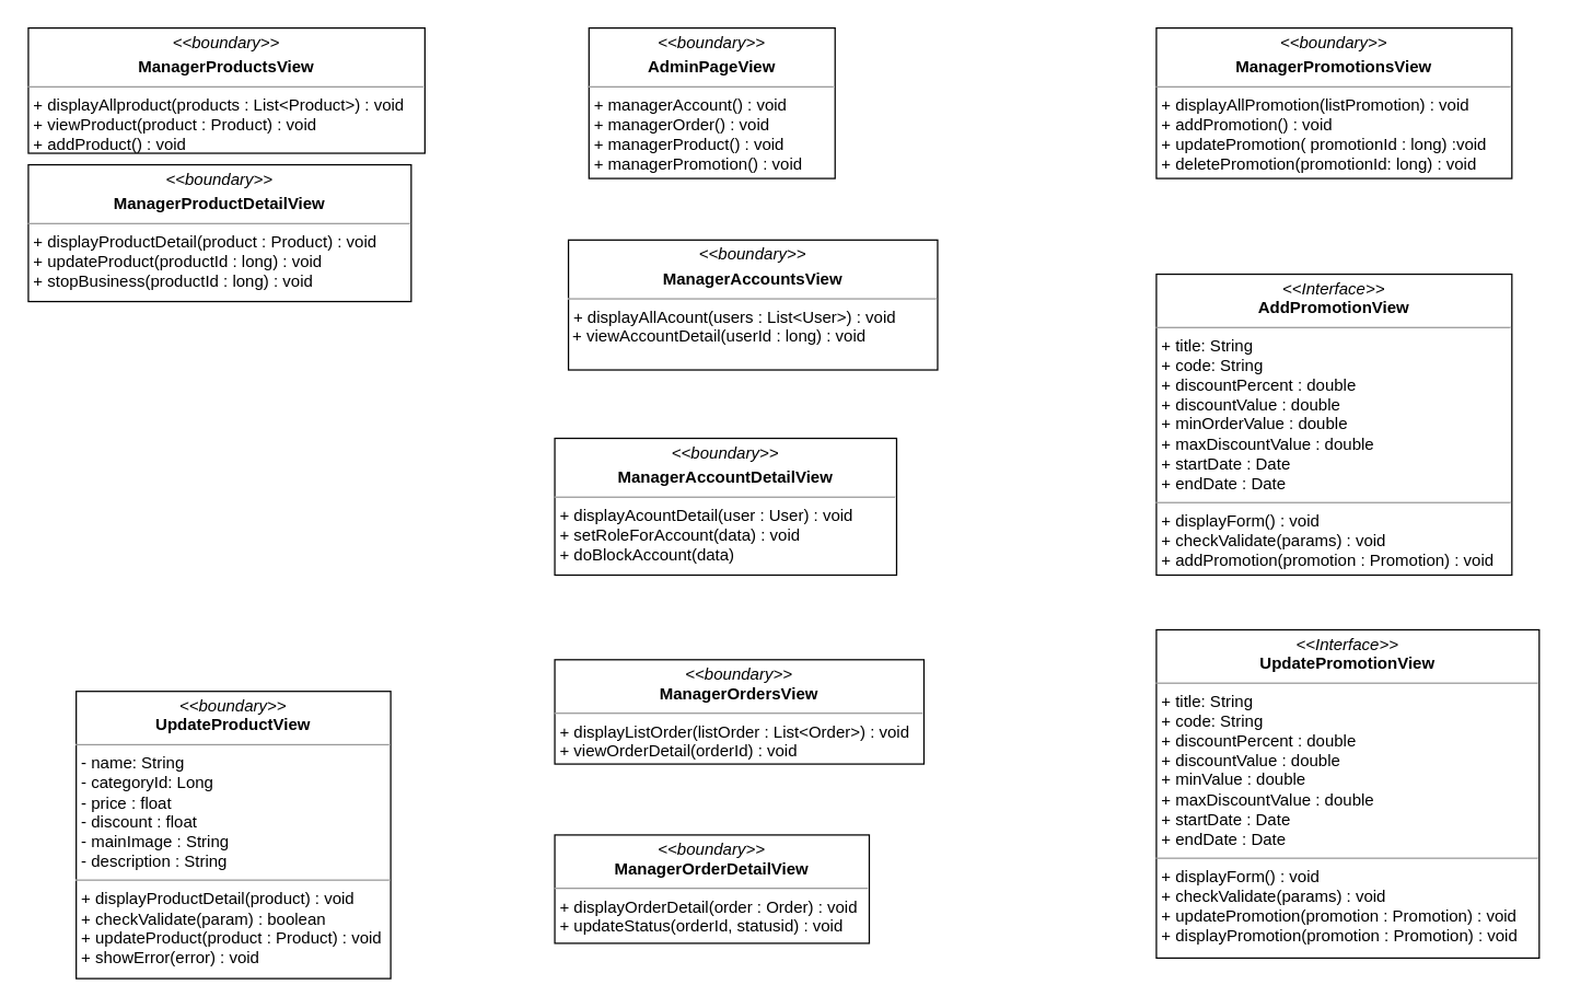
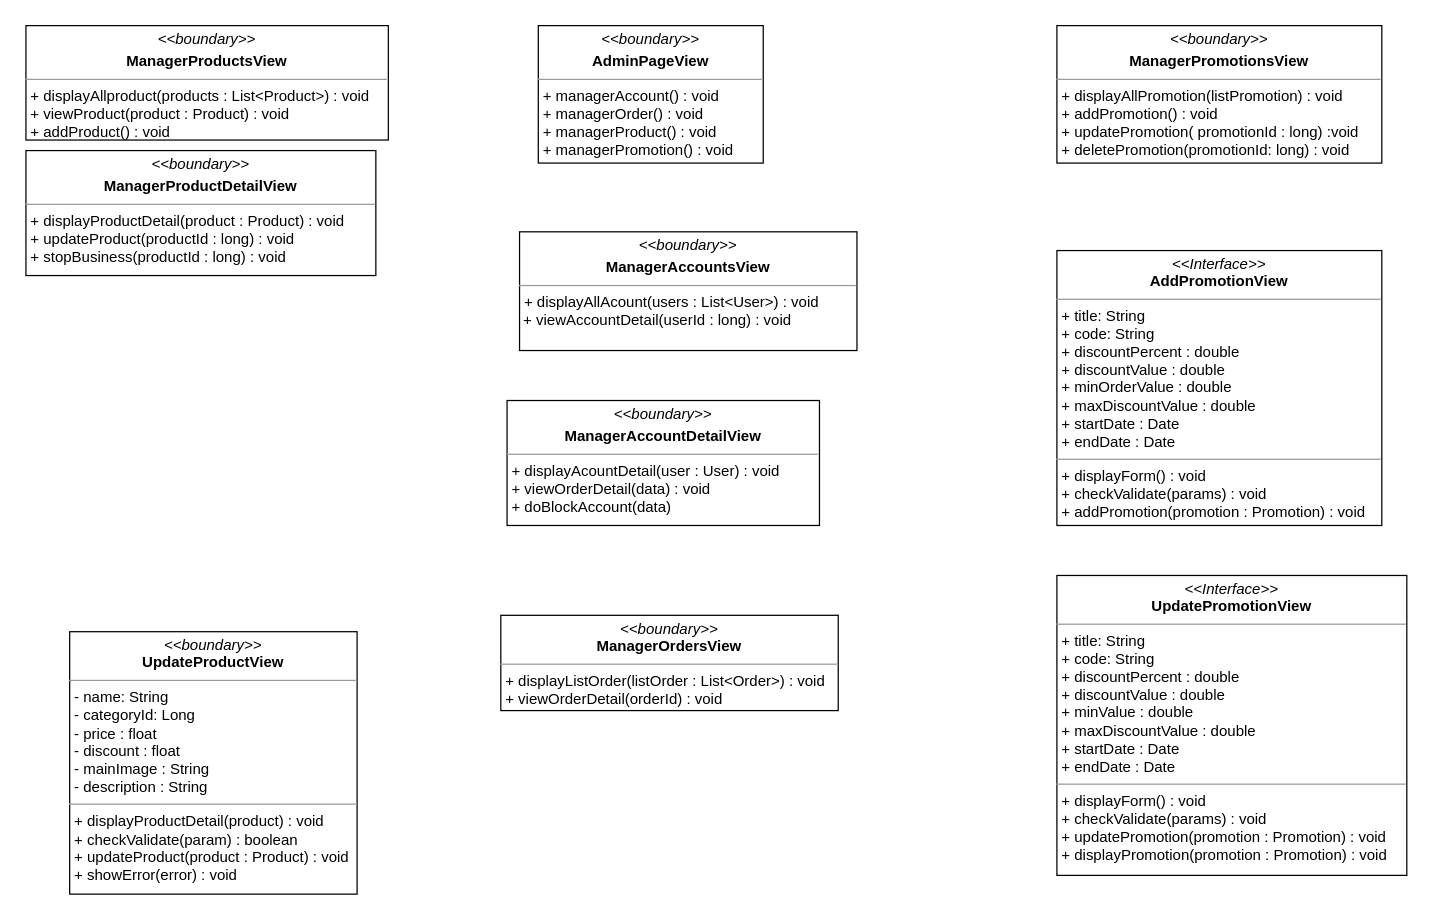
  <mxCell id="0" />
  <mxCell id="1" parent="0" />
  <mxCell id="2" value="&lt;p style=&quot;margin: 0px ; margin-top: 4px ; text-align: center&quot;&gt;&lt;i&gt;&amp;lt;&amp;lt;boundary&amp;gt;&amp;gt;&lt;/i&gt;&lt;/p&gt;&lt;p style=&quot;margin: 0px ; margin-top: 4px ; text-align: center&quot;&gt;&lt;b&gt;AdminPageView&lt;/b&gt;&lt;/p&gt;&lt;hr size=&quot;1&quot;&gt;&lt;p style=&quot;margin: 0px ; margin-left: 4px&quot;&gt;&lt;span&gt;+ managerAccount() : void&lt;/span&gt;&lt;br&gt;&lt;/p&gt;&lt;p style=&quot;margin: 0px ; margin-left: 4px&quot;&gt;&lt;span&gt;+ managerOrder() : void&lt;/span&gt;&lt;/p&gt;&lt;p style=&quot;margin: 0px ; margin-left: 4px&quot;&gt;&lt;span&gt;+ managerProduct() : void&lt;/span&gt;&lt;/p&gt;&lt;p style=&quot;margin: 0px ; margin-left: 4px&quot;&gt;&lt;span&gt;+ managerPromotion() : void&lt;/span&gt;&lt;/p&gt;" style="verticalAlign=top;align=left;overflow=fill;fontSize=12;fontFamily=Helvetica;html=1;" vertex="1" parent="1"><mxGeometry x="430" y="20" width="180" height="110" as="geometry" /></mxCell>
- <mxCell id="3" value="&lt;p style=&quot;margin: 0px ; margin-top: 4px ; text-align: center&quot;&gt;&lt;i&gt;&amp;lt;&amp;lt;boundary&amp;gt;&amp;gt;&lt;/i&gt;&lt;/p&gt;&lt;p style=&quot;margin: 0px ; margin-top: 4px ; text-align: center&quot;&gt;&lt;b&gt;ManagerAccountsView&lt;/b&gt;&lt;/p&gt;&lt;hr size=&quot;1&quot;&gt;&lt;p style=&quot;margin: 0px ; margin-left: 4px&quot;&gt;&lt;span&gt;+ displayAllAcount(users : List&amp;lt;User&amp;gt;) : void&lt;/span&gt;&lt;/p&gt;&amp;nbsp;+ viewAccountDetail(userId : long) : void" style="verticalAlign=top;align=left;overflow=fill;fontSize=12;fontFamily=Helvetica;html=1;" vertex="1" parent="1"><mxGeometry x="415" y="175" width="270" height="95" as="geometry" /></mxCell>
+ <mxCell id="3" value="&lt;p style=&quot;margin: 0px ; margin-top: 4px ; text-align: center&quot;&gt;&lt;i&gt;&amp;lt;&amp;lt;boundary&amp;gt;&amp;gt;&lt;/i&gt;&lt;/p&gt;&lt;p style=&quot;margin: 0px ; margin-top: 4px ; text-align: center&quot;&gt;&lt;b&gt;ManagerAccountsView&lt;/b&gt;&lt;/p&gt;&lt;hr size=&quot;1&quot;&gt;&lt;p style=&quot;margin: 0px ; margin-left: 4px&quot;&gt;&lt;span&gt;+ displayAllAcount(users : List&amp;lt;User&amp;gt;) : void&lt;/span&gt;&lt;/p&gt;&amp;nbsp;+ viewAccountDetail(userId : long) : void" style="verticalAlign=top;align=left;overflow=fill;fontSize=12;fontFamily=Helvetica;html=1;" vertex="1" parent="1"><mxGeometry x="415" y="185" width="270" height="95" as="geometry" /></mxCell>
  <mxCell id="4" value="&lt;p style=&quot;margin: 0px ; margin-top: 4px ; text-align: center&quot;&gt;&lt;i&gt;&amp;lt;&amp;lt;boundary&amp;gt;&amp;gt;&lt;/i&gt;&lt;/p&gt;&lt;p style=&quot;margin: 0px ; margin-top: 4px ; text-align: center&quot;&gt;&lt;b&gt;ManagerProductsView&lt;/b&gt;&lt;/p&gt;&lt;hr size=&quot;1&quot;&gt;&lt;p style=&quot;margin: 0px ; margin-left: 4px&quot;&gt;&lt;span&gt;+ displayAllproduct(products : List&amp;lt;Product&amp;gt;) : void&lt;/span&gt;&lt;br&gt;&lt;/p&gt;&lt;p style=&quot;margin: 0px ; margin-left: 4px&quot;&gt;+ viewProduct(product : Product) : void&lt;span&gt;&lt;br&gt;&lt;/span&gt;&lt;/p&gt;&lt;p style=&quot;margin: 0px ; margin-left: 4px&quot;&gt;+ addProduct() : void&lt;/p&gt;" style="verticalAlign=top;align=left;overflow=fill;fontSize=12;fontFamily=Helvetica;html=1;" vertex="1" parent="1"><mxGeometry x="20" y="20" width="290" height="91.56" as="geometry" /></mxCell>
  <mxCell id="5" value="&lt;p style=&quot;margin: 0px ; margin-top: 4px ; text-align: center&quot;&gt;&lt;i&gt;&amp;lt;&amp;lt;boundary&amp;gt;&amp;gt;&lt;/i&gt;&lt;/p&gt;&lt;p style=&quot;margin: 0px ; margin-top: 4px ; text-align: center&quot;&gt;&lt;b&gt;ManagerProductDetailView&lt;/b&gt;&lt;/p&gt;&lt;hr size=&quot;1&quot;&gt;&lt;p style=&quot;margin: 0px ; margin-left: 4px&quot;&gt;&lt;span style=&quot;font-family: &amp;#34;helvetica&amp;#34;&quot;&gt;+ displayProductDetail(product : Product) : void&lt;/span&gt;&lt;br&gt;&lt;/p&gt;&lt;p style=&quot;margin: 0px ; margin-left: 4px&quot;&gt;&lt;span style=&quot;font-family: &amp;#34;helvetica&amp;#34;&quot;&gt;+ updateProduct(productId : long) : void&lt;/span&gt;&lt;/p&gt;&lt;p style=&quot;margin: 0px ; margin-left: 4px&quot;&gt;&lt;span style=&quot;font-family: &amp;#34;helvetica&amp;#34;&quot;&gt;+ stopBusiness(productId : long) : void&lt;/span&gt;&lt;/p&gt;" style="verticalAlign=top;align=left;overflow=fill;fontSize=12;fontFamily=Helvetica;html=1;" vertex="1" parent="1"><mxGeometry x="20" y="120" width="280" height="100" as="geometry" /></mxCell>
  <mxCell id="6" value="&lt;p style=&quot;margin: 0px ; margin-top: 4px ; text-align: center&quot;&gt;&lt;i&gt;&amp;lt;&amp;lt;boundary&amp;gt;&amp;gt;&lt;/i&gt;&lt;br&gt;&lt;b&gt;UpdateProductView&lt;/b&gt;&lt;/p&gt;&lt;hr size=&quot;1&quot;&gt;&lt;p style=&quot;margin: 0px ; margin-left: 4px&quot;&gt;- name: String&lt;br&gt;- categoryId: Long&lt;/p&gt;&lt;p style=&quot;margin: 0px ; margin-left: 4px&quot;&gt;- price : float&lt;/p&gt;&lt;p style=&quot;margin: 0px ; margin-left: 4px&quot;&gt;- discount : float&lt;/p&gt;&lt;p style=&quot;margin: 0px ; margin-left: 4px&quot;&gt;- mainImage : String&lt;/p&gt;&lt;p style=&quot;margin: 0px ; margin-left: 4px&quot;&gt;- description : String&lt;/p&gt;&lt;hr size=&quot;1&quot;&gt;&lt;p style=&quot;margin: 0px 0px 0px 4px&quot;&gt;+ displayProductDetail(product) : void&lt;/p&gt;&lt;p style=&quot;margin: 0px 0px 0px 4px&quot;&gt;+ checkValidate(param) : boolean&lt;/p&gt;&lt;p style=&quot;margin: 0px 0px 0px 4px&quot;&gt;+ updateProduct(product : Product) : void&lt;/p&gt;&lt;p style=&quot;margin: 0px 0px 0px 4px&quot;&gt;+ showError(error) : void&lt;/p&gt;" style="verticalAlign=top;align=left;overflow=fill;fontSize=12;fontFamily=Helvetica;html=1;" vertex="1" parent="1"><mxGeometry x="55" y="505" width="230" height="210" as="geometry" /></mxCell>
- <mxCell id="7" value="&lt;p style=&quot;margin: 0px ; margin-top: 4px ; text-align: center&quot;&gt;&lt;i&gt;&amp;lt;&amp;lt;boundary&amp;gt;&amp;gt;&lt;/i&gt;&lt;br&gt;&lt;b&gt;ManagerOrdersView&lt;/b&gt;&lt;/p&gt;&lt;hr size=&quot;1&quot;&gt;&lt;p style=&quot;margin: 0px ; margin-left: 4px&quot;&gt;&lt;span&gt;+ displayListOrder(listOrder : List&amp;lt;Order&amp;gt;) : void&lt;/span&gt;&lt;/p&gt;&lt;p style=&quot;margin: 0px ; margin-left: 4px&quot;&gt;+ viewOrderDetail(orderId) : void&lt;span&gt;&lt;br&gt;&lt;/span&gt;&lt;/p&gt;" style="verticalAlign=top;align=left;overflow=fill;fontSize=12;fontFamily=Helvetica;html=1;" vertex="1" parent="1"><mxGeometry x="405" y="481.88" width="270" height="76.25" as="geometry" /></mxCell>
- <mxCell id="8" value="&lt;p style=&quot;margin: 0px ; margin-top: 4px ; text-align: center&quot;&gt;&lt;i&gt;&amp;lt;&amp;lt;boundary&amp;gt;&amp;gt;&lt;/i&gt;&lt;br&gt;&lt;b&gt;ManagerOrderDetailView&lt;/b&gt;&lt;/p&gt;&lt;hr size=&quot;1&quot;&gt;&lt;p style=&quot;margin: 0px ; margin-left: 4px&quot;&gt;&lt;span&gt;+ displayOrderDetail(order : Order) : void&lt;/span&gt;&lt;/p&gt;&lt;p style=&quot;margin: 0px ; margin-left: 4px&quot;&gt;+ updateStatus(orderId, statusid) : void&lt;span&gt;&lt;br&gt;&lt;/span&gt;&lt;/p&gt;" style="verticalAlign=top;align=left;overflow=fill;fontSize=12;fontFamily=Helvetica;html=1;" vertex="1" parent="1"><mxGeometry x="405" y="610" width="230" height="79.21" as="geometry" /></mxCell>
+ <mxCell id="7" value="&lt;p style=&quot;margin: 0px ; margin-top: 4px ; text-align: center&quot;&gt;&lt;i&gt;&amp;lt;&amp;lt;boundary&amp;gt;&amp;gt;&lt;/i&gt;&lt;br&gt;&lt;b&gt;ManagerOrdersView&lt;/b&gt;&lt;/p&gt;&lt;hr size=&quot;1&quot;&gt;&lt;p style=&quot;margin: 0px ; margin-left: 4px&quot;&gt;&lt;span&gt;+ displayListOrder(listOrder : List&amp;lt;Order&amp;gt;) : void&lt;/span&gt;&lt;/p&gt;&lt;p style=&quot;margin: 0px ; margin-left: 4px&quot;&gt;+ viewOrderDetail(orderId) : void&lt;span&gt;&lt;br&gt;&lt;/span&gt;&lt;/p&gt;" style="verticalAlign=top;align=left;overflow=fill;fontSize=12;fontFamily=Helvetica;html=1;" vertex="1" parent="1"><mxGeometry x="400" y="491.88" width="270" height="76.25" as="geometry" /></mxCell>
  <mxCell id="9" value="&lt;p style=&quot;margin: 0px ; margin-top: 4px ; text-align: center&quot;&gt;&lt;i&gt;&amp;lt;&amp;lt;boundary&amp;gt;&amp;gt;&lt;/i&gt;&lt;/p&gt;&lt;p style=&quot;margin: 0px ; margin-top: 4px ; text-align: center&quot;&gt;&lt;b&gt;ManagerPromotionsView&lt;/b&gt;&lt;/p&gt;&lt;hr size=&quot;1&quot;&gt;&lt;p style=&quot;margin: 0px ; margin-left: 4px&quot;&gt;&lt;span&gt;+ displayAllPromotion(listPromotion) : void&lt;/span&gt;&lt;br&gt;&lt;/p&gt;&lt;p style=&quot;margin: 0px 0px 0px 4px&quot;&gt;+ addPromotion() : void&lt;br&gt;&lt;/p&gt;&lt;p style=&quot;margin: 0px 0px 0px 4px&quot;&gt;+ updatePromotion( promotionId : long) :void&lt;/p&gt;&lt;p style=&quot;margin: 0px 0px 0px 4px&quot;&gt;+ deletePromotion(promotionId: long) : void&lt;/p&gt;" style="verticalAlign=top;align=left;overflow=fill;fontSize=12;fontFamily=Helvetica;html=1;" vertex="1" parent="1"><mxGeometry x="845" y="20" width="260" height="110" as="geometry" /></mxCell>
  <mxCell id="10" value="&lt;p style=&quot;margin: 0px ; margin-top: 4px ; text-align: center&quot;&gt;&lt;i&gt;&amp;lt;&amp;lt;Interface&amp;gt;&amp;gt;&lt;/i&gt;&lt;br&gt;&lt;b&gt;AddPromotionView&lt;/b&gt;&lt;br&gt;&lt;/p&gt;&lt;hr size=&quot;1&quot;&gt;&lt;p style=&quot;margin: 0px ; margin-left: 4px&quot;&gt;+ title: String&lt;br&gt;+ code: String&lt;/p&gt;&lt;p style=&quot;margin: 0px ; margin-left: 4px&quot;&gt;+ discountPercent : double&lt;/p&gt;&lt;p style=&quot;margin: 0px ; margin-left: 4px&quot;&gt;+ discountValue : double&lt;/p&gt;&lt;p style=&quot;margin: 0px ; margin-left: 4px&quot;&gt;+ minOrderValue : double&lt;/p&gt;&lt;p style=&quot;margin: 0px ; margin-left: 4px&quot;&gt;+ maxDiscountValue : double&lt;/p&gt;&lt;p style=&quot;margin: 0px ; margin-left: 4px&quot;&gt;+ startDate : Date&lt;/p&gt;&lt;p style=&quot;margin: 0px ; margin-left: 4px&quot;&gt;+ endDate : Date&lt;/p&gt;&lt;hr size=&quot;1&quot;&gt;&lt;p style=&quot;margin: 0px 0px 0px 4px&quot;&gt;+ displayForm() : void&lt;br&gt;&lt;/p&gt;&lt;p style=&quot;margin: 0px 0px 0px 4px&quot;&gt;+ checkValidate(params) : void&lt;/p&gt;&lt;p style=&quot;margin: 0px 0px 0px 4px&quot;&gt;+ addPromotion(promotion : Promotion) : void&lt;/p&gt;" style="verticalAlign=top;align=left;overflow=fill;fontSize=12;fontFamily=Helvetica;html=1;" vertex="1" parent="1"><mxGeometry x="845" y="200" width="260" height="220" as="geometry" /></mxCell>
  <mxCell id="11" value="&lt;p style=&quot;margin: 0px ; margin-top: 4px ; text-align: center&quot;&gt;&lt;i&gt;&amp;lt;&amp;lt;Interface&amp;gt;&amp;gt;&lt;/i&gt;&lt;br&gt;&lt;b&gt;UpdatePromotionView&lt;/b&gt;&lt;br&gt;&lt;/p&gt;&lt;hr size=&quot;1&quot;&gt;&lt;p style=&quot;margin: 0px ; margin-left: 4px&quot;&gt;+ title: String&lt;br&gt;+ code: String&lt;/p&gt;&lt;p style=&quot;margin: 0px ; margin-left: 4px&quot;&gt;+ discountPercent : double&lt;/p&gt;&lt;p style=&quot;margin: 0px ; margin-left: 4px&quot;&gt;+ discountValue : double&lt;/p&gt;&lt;p style=&quot;margin: 0px ; margin-left: 4px&quot;&gt;+ minValue : double&lt;/p&gt;&lt;p style=&quot;margin: 0px ; margin-left: 4px&quot;&gt;+ maxDiscountValue : double&lt;/p&gt;&lt;p style=&quot;margin: 0px ; margin-left: 4px&quot;&gt;+ startDate : Date&lt;/p&gt;&lt;p style=&quot;margin: 0px ; margin-left: 4px&quot;&gt;+ endDate : Date&lt;/p&gt;&lt;hr size=&quot;1&quot;&gt;&lt;p style=&quot;margin: 0px 0px 0px 4px&quot;&gt;+ displayForm() : void&lt;br&gt;&lt;/p&gt;&lt;p style=&quot;margin: 0px 0px 0px 4px&quot;&gt;+ checkValidate(params) : void&lt;/p&gt;&lt;p style=&quot;margin: 0px 0px 0px 4px&quot;&gt;+ updatePromotion(promotion : Promotion) : void&lt;/p&gt;&lt;p style=&quot;margin: 0px 0px 0px 4px&quot;&gt;+ displayPromotion(promotion : Promotion) : void&lt;/p&gt;" style="verticalAlign=top;align=left;overflow=fill;fontSize=12;fontFamily=Helvetica;html=1;" vertex="1" parent="1"><mxGeometry x="845" y="460" width="280" height="240" as="geometry" /></mxCell>
- <mxCell id="12" value="&lt;p style=&quot;margin: 0px ; margin-top: 4px ; text-align: center&quot;&gt;&lt;i&gt;&amp;lt;&amp;lt;boundary&amp;gt;&amp;gt;&lt;/i&gt;&lt;/p&gt;&lt;p style=&quot;margin: 0px ; margin-top: 4px ; text-align: center&quot;&gt;&lt;b&gt;ManagerAccountDetailView&lt;/b&gt;&lt;/p&gt;&lt;hr size=&quot;1&quot;&gt;&lt;p style=&quot;margin: 0px ; margin-left: 4px&quot;&gt;+ displayAcountDetail(user : User) : void&lt;span&gt;&lt;br&gt;&lt;/span&gt;&lt;/p&gt;&lt;p style=&quot;margin: 0px ; margin-left: 4px&quot;&gt;&lt;span&gt;+ setRoleForAccount(data) : void&lt;/span&gt;&lt;br&gt;&lt;/p&gt;&lt;p style=&quot;margin: 0px ; margin-left: 4px&quot;&gt;&lt;span&gt;+ doBlockAccount(data)&lt;/span&gt;&lt;/p&gt;" style="verticalAlign=top;align=left;overflow=fill;fontSize=12;fontFamily=Helvetica;html=1;" vertex="1" parent="1"><mxGeometry x="405" y="320" width="250" height="100" as="geometry" /></mxCell>
+ <mxCell id="12" value="&lt;p style=&quot;margin: 0px ; margin-top: 4px ; text-align: center&quot;&gt;&lt;i&gt;&amp;lt;&amp;lt;boundary&amp;gt;&amp;gt;&lt;/i&gt;&lt;/p&gt;&lt;p style=&quot;margin: 0px ; margin-top: 4px ; text-align: center&quot;&gt;&lt;b&gt;ManagerAccountDetailView&lt;/b&gt;&lt;/p&gt;&lt;hr size=&quot;1&quot;&gt;&lt;p style=&quot;margin: 0px ; margin-left: 4px&quot;&gt;+ displayAcountDetail(user : User) : void&lt;span&gt;&lt;br&gt;&lt;/span&gt;&lt;/p&gt;&lt;p style=&quot;margin: 0px ; margin-left: 4px&quot;&gt;&lt;span&gt;+ viewOrderDetail(data) : void&lt;/span&gt;&lt;br&gt;&lt;/p&gt;&lt;p style=&quot;margin: 0px ; margin-left: 4px&quot;&gt;&lt;span&gt;+ doBlockAccount(data)&lt;/span&gt;&lt;/p&gt;" style="verticalAlign=top;align=left;overflow=fill;fontSize=12;fontFamily=Helvetica;html=1;" vertex="1" parent="1"><mxGeometry x="405" y="320" width="250" height="100" as="geometry" /></mxCell>
